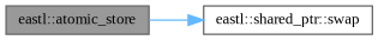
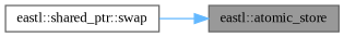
  digraph {
    rankdir=LR
    fontname="Liberation Serif"
    node [fontname="Liberation Serif" fontsize=10 shape=box style=filled]
    n1 [color=gray40 fillcolor=grey60 fontcolor=black height=0.2 label="eastl::atomic_store" width=0.4]
    n2 [color=grey40 fillcolor=white height=0.2 label="eastl::shared_ptr::swap" width=0.4]
-   n1 -> n2 [color=steelblue1 fontname="Liberation Serif" fontsize=10 labelfontname=Helvetica labelfontsize=10 style=solid]
+   n2 -> n1 [color=steelblue1 fontname="Liberation Serif" fontsize=10 labelfontname=Helvetica labelfontsize=10 style=solid]
  }
